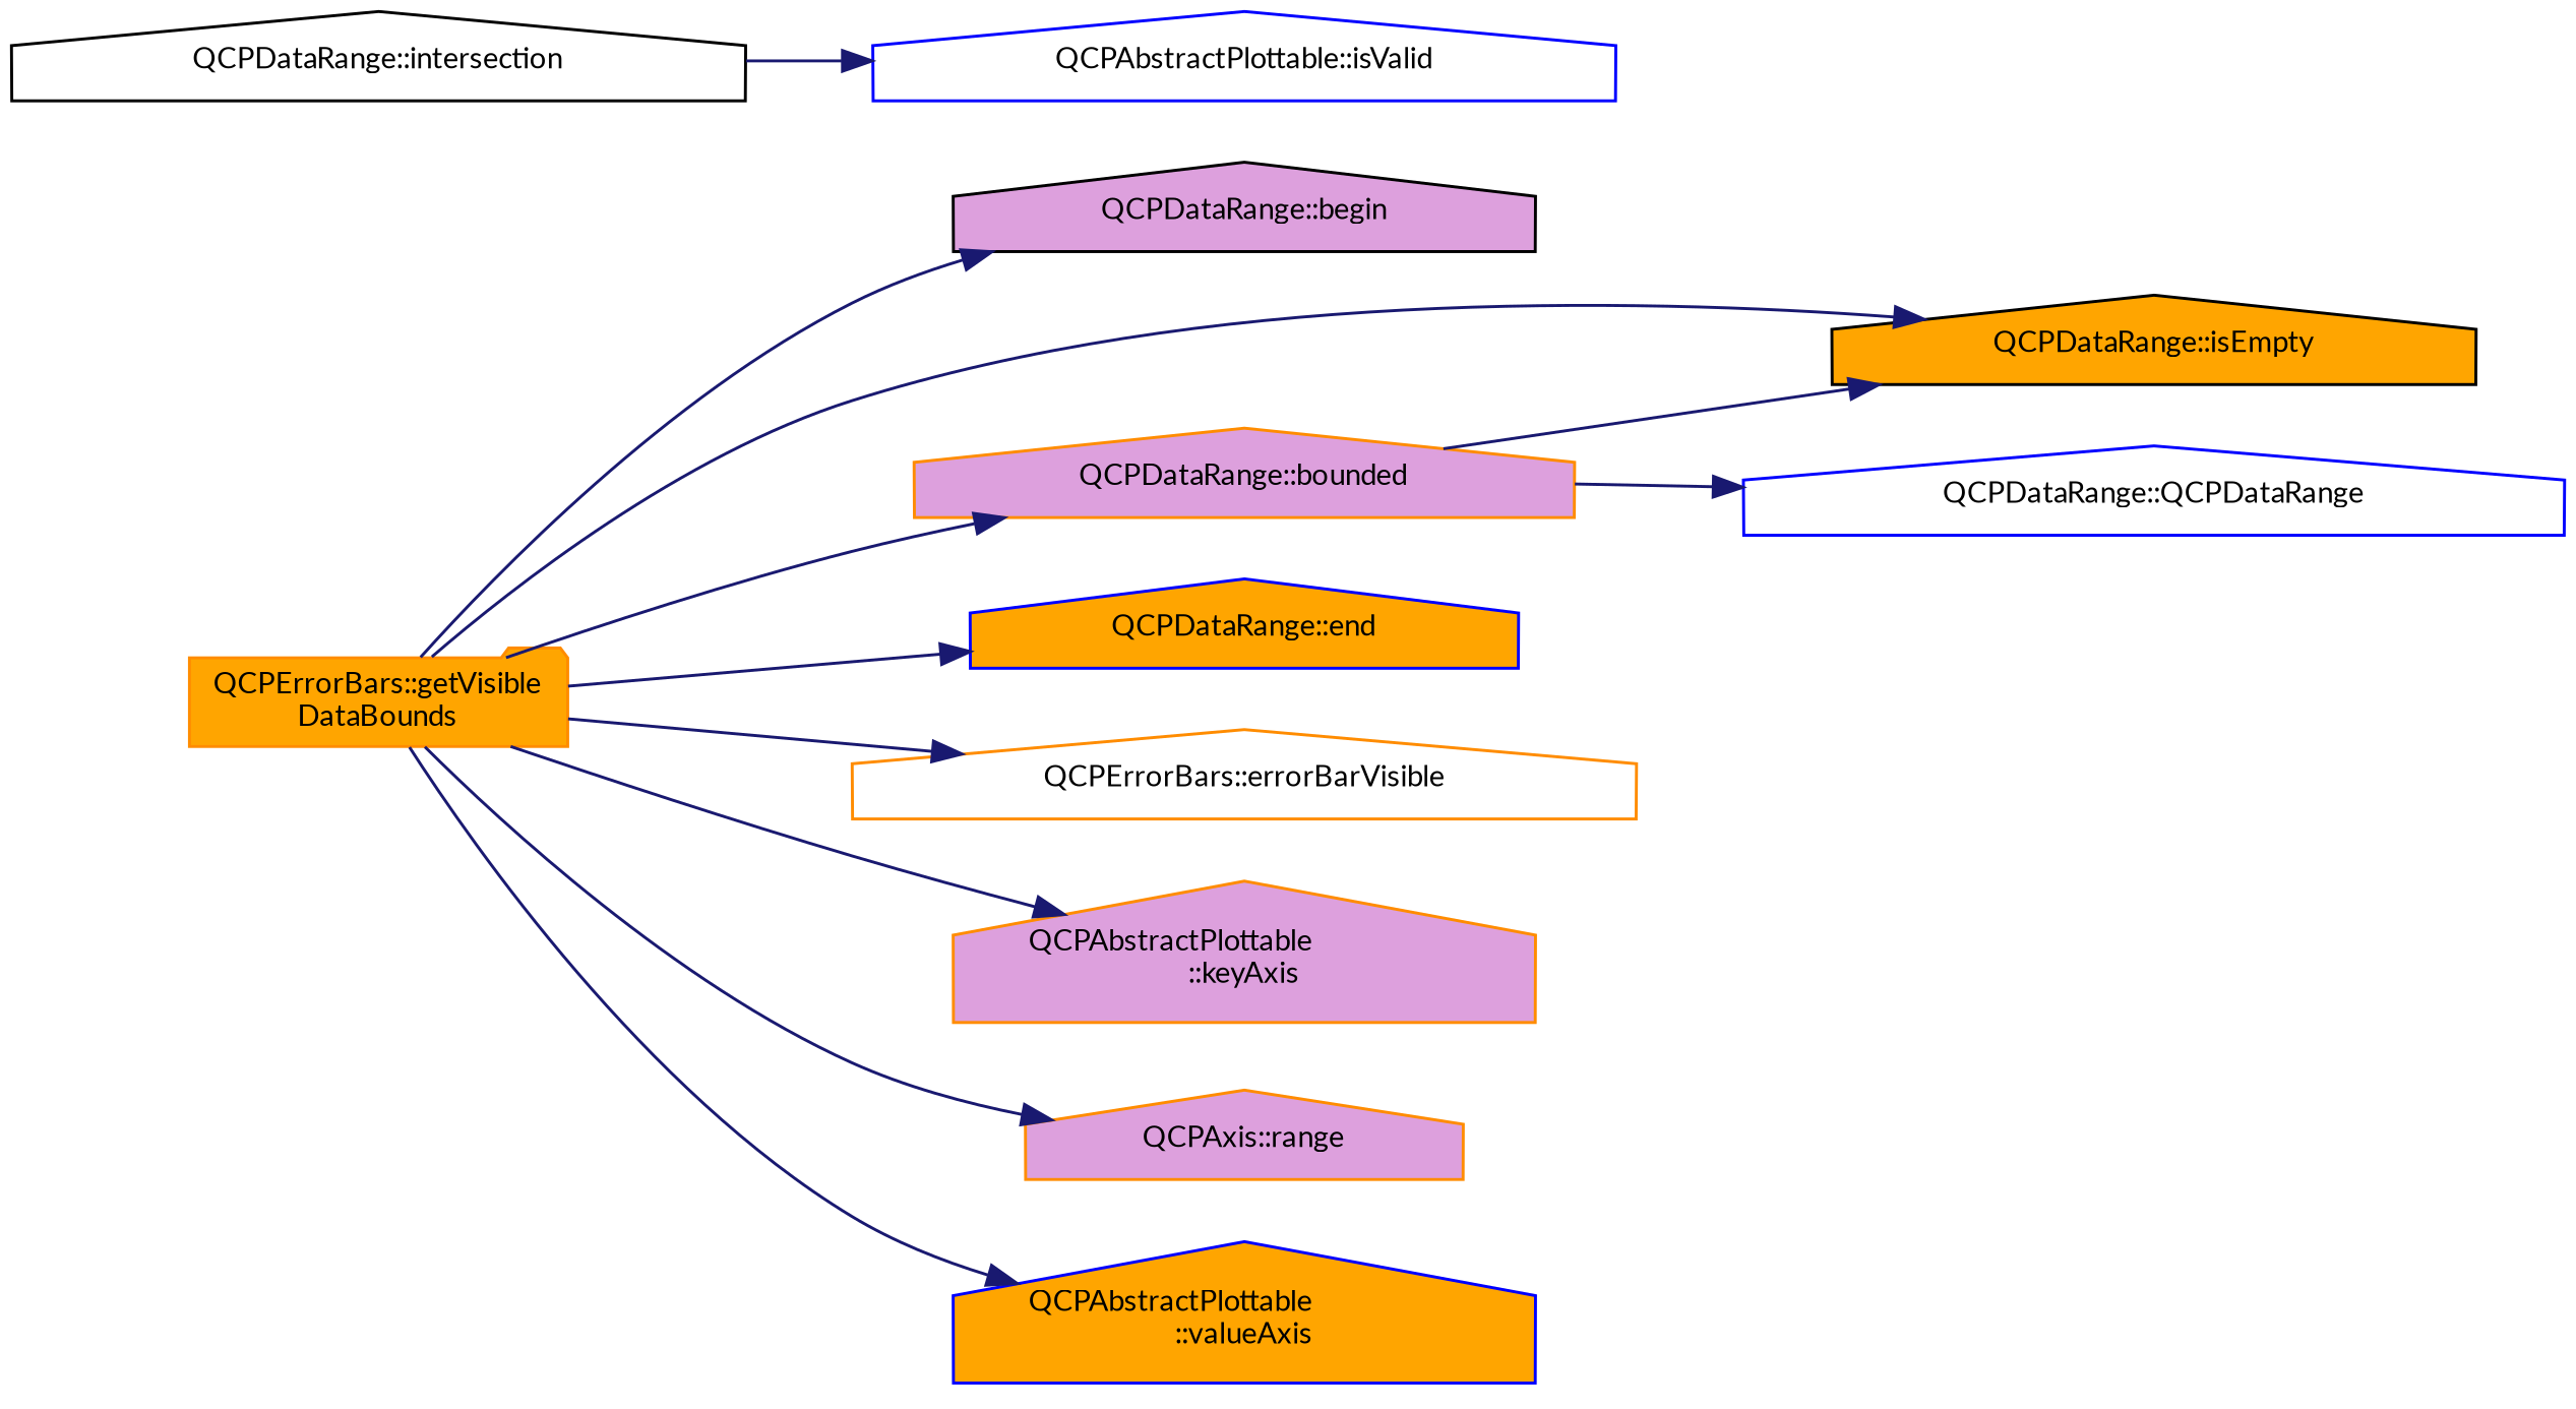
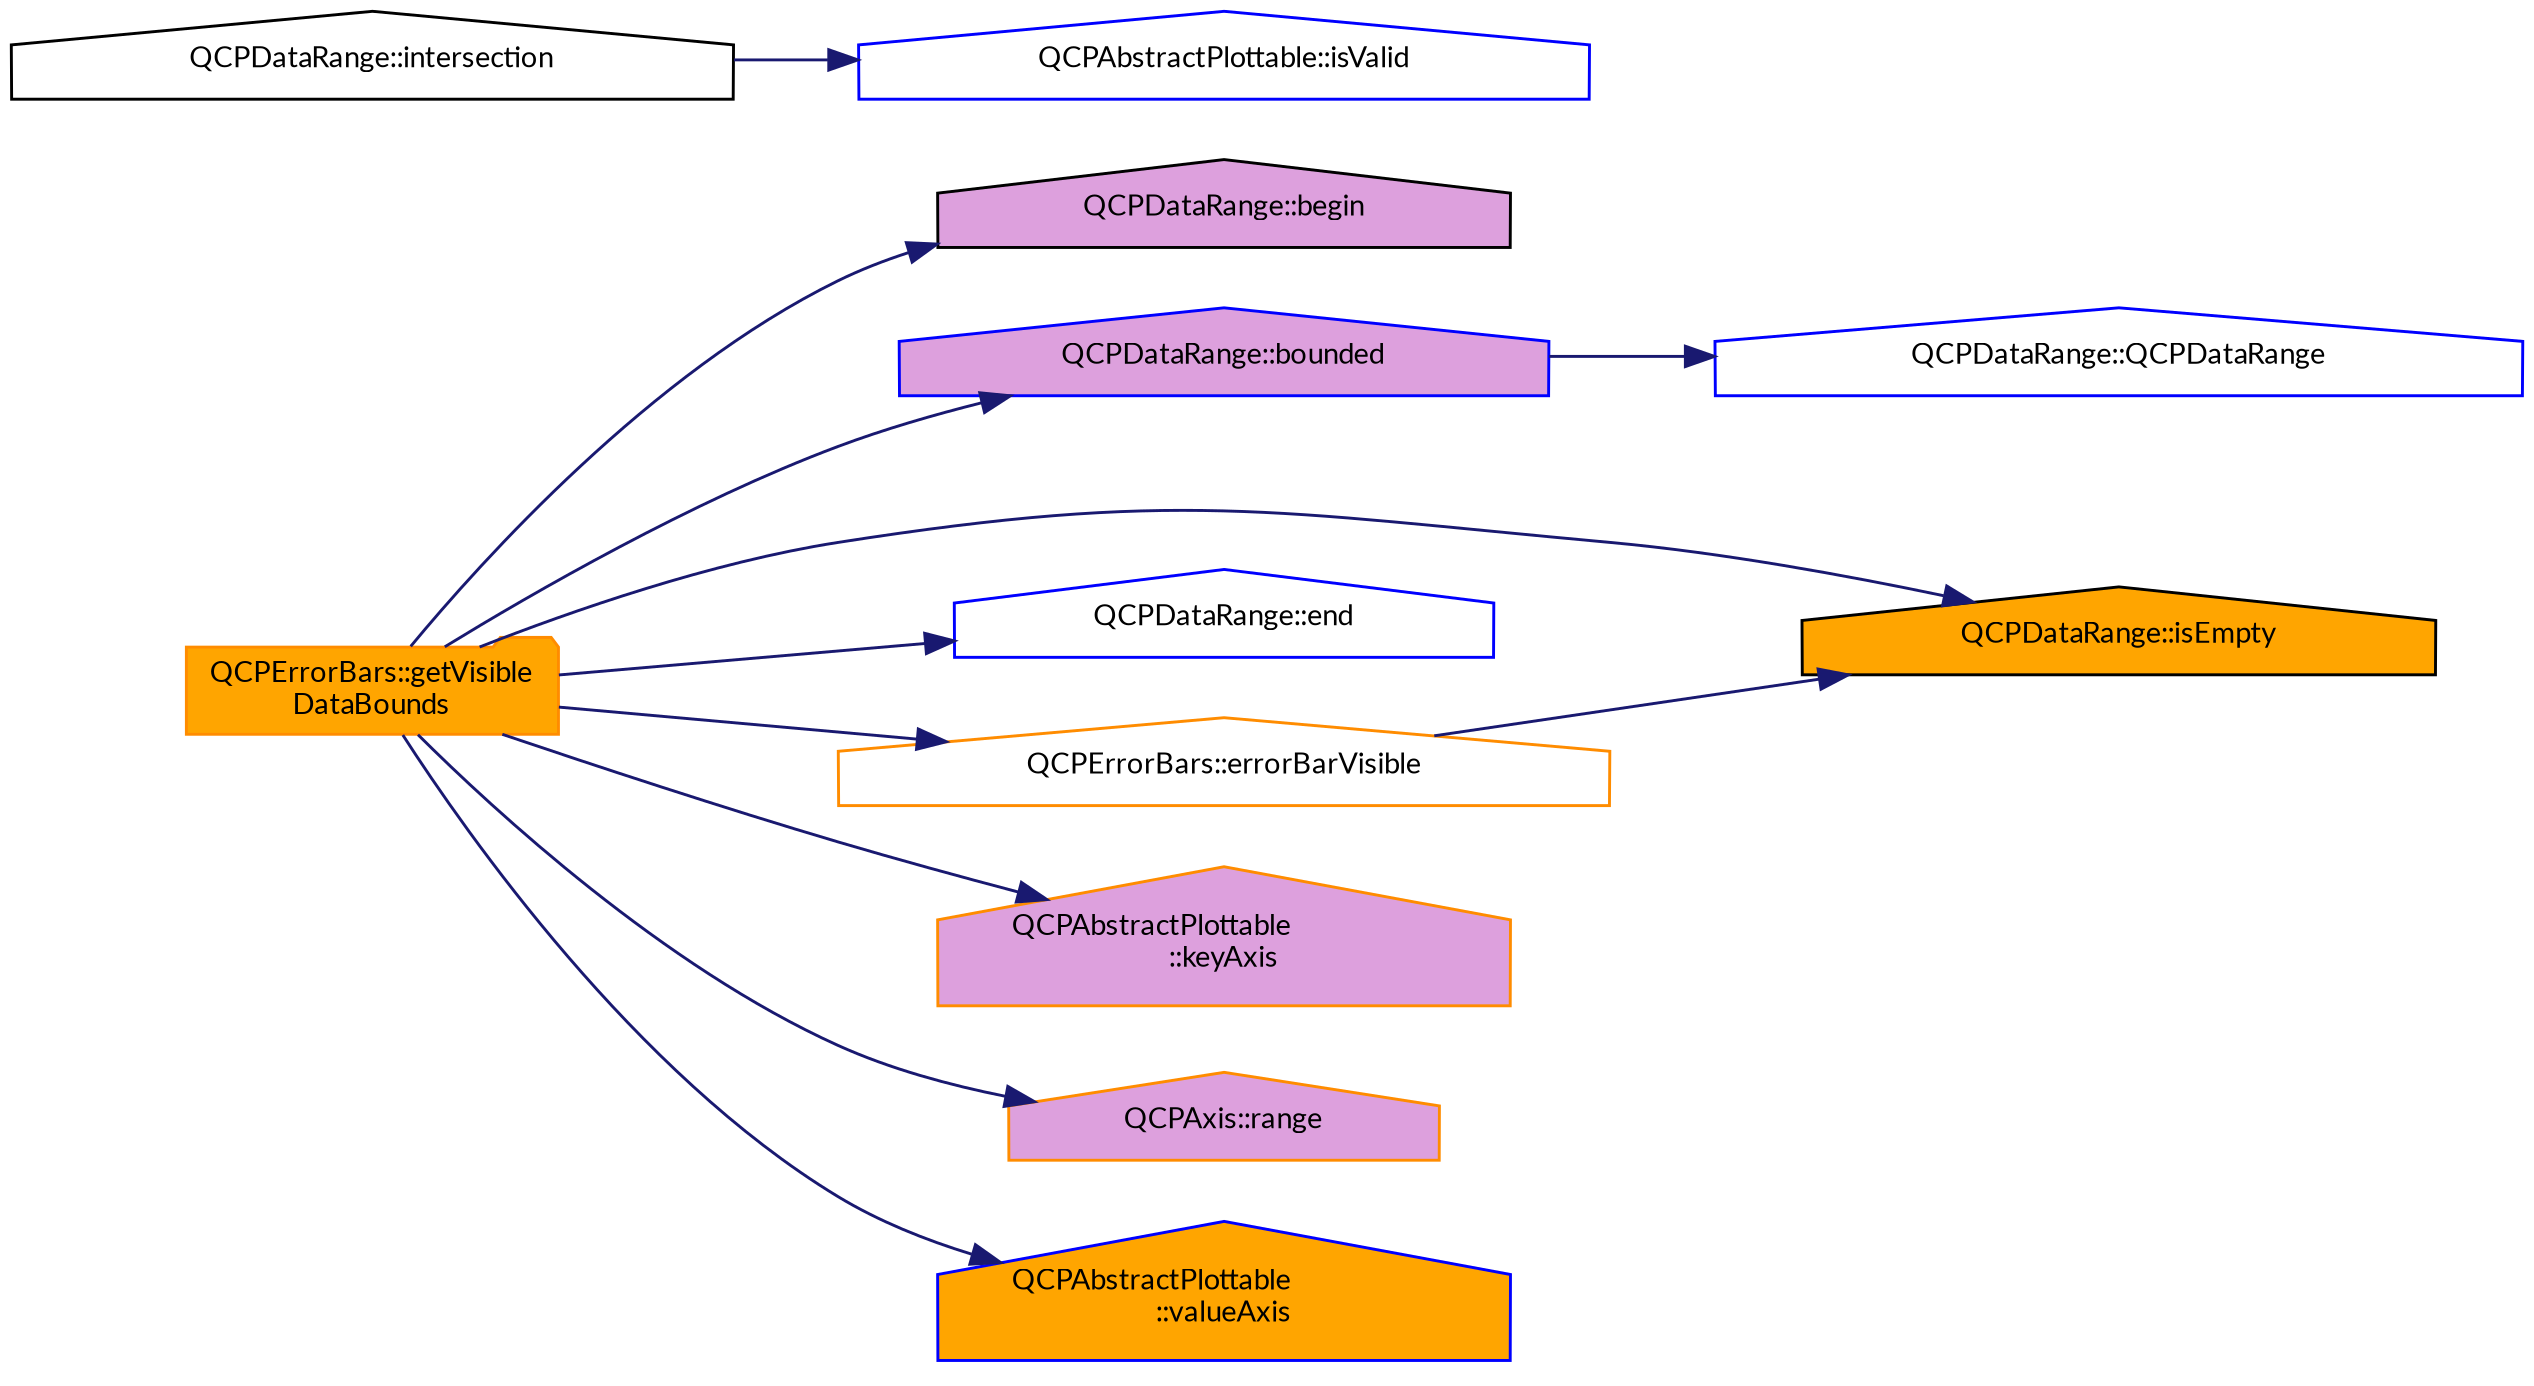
  digraph {
    fontname=Lato
    rankdir=LR
    node [color=blue fillcolor=white fontname=Lato fontsize=10 shape=house style=filled]
    edge [color=midnightblue fontname=Lato fontsize=10 labelfontname=Helvetica labelfontsize=10 style=solid]
    n1 [color=darkorange fillcolor=orange fontcolor=black height=0.2 label="QCPErrorBars::getVisible\lDataBounds" shape=folder width=0.4]
    n2 [color=black fillcolor=plum height=0.2 label="QCPDataRange::begin" width=0.4]
-   n3 [color=darkorange fillcolor=plum height=0.2 label="QCPDataRange::bounded" width=0.4]
+   n3 [fillcolor=plum height=0.2 label="QCPDataRange::bounded" width=0.4]
    n4 [color=black fillcolor=orange height=0.2 label="QCPDataRange::isEmpty" width=0.4]
-   n5 [fillcolor=orange height=0.2 label="QCPDataRange::end" width=0.4]
+   n5 [height=0.2 label="QCPDataRange::end" width=0.4]
    n6 [color=darkorange height=0.2 label="QCPErrorBars::errorBarVisible" width=0.4]
    n7 [color=darkorange fillcolor=plum height=0.2 label="QCPAbstractPlottable\l::keyAxis" width=0.4]
    n8 [color=darkorange fillcolor=plum height=0.2 label="QCPAxis::range" width=0.4]
    n9 [fillcolor=orange height=0.2 label="QCPAbstractPlottable\l::valueAxis" width=0.4]
    n10 [height=0.2 label="QCPDataRange::QCPDataRange" width=0.4]
    n11 [color=black height=0.2 label="QCPDataRange::intersection" width=0.4]
    n12 [height=0.2 label="QCPAbstractPlottable::isValid" width=0.4]
    n1 -> n2
    n1 -> n3
    n1 -> n4
    n1 -> n5
    n1 -> n6
    n1 -> n7
    n1 -> n8
    n1 -> n9
-   n3 -> n4
+   n6 -> n4
    n3 -> n10
    n11 -> n12
  }
